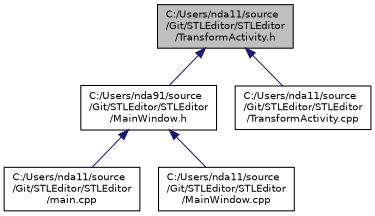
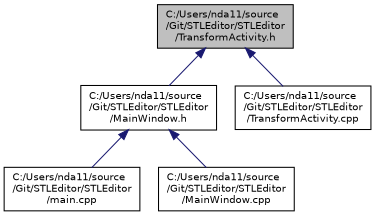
  digraph {
    node [color=black fillcolor=white fontname=Helvetica fontsize=10 shape=record style=filled]
    edge [color=midnightblue dir=back fontname=Helvetica fontsize=10 labelfontname=Helvetica labelfontsize=10 style=solid]
    n1 [fillcolor=grey75 fontcolor=black height=0.2 label="C:/Users/nda11/source\l/Git/STLEditor/STLEditor\l/TransformActivity.h" width=0.4]
-   n2 [height=0.2 label="C:/Users/nda91/source\l/Git/STLEditor/STLEditor\l/MainWindow.h" width=0.4]
+   n2 [height=0.2 label="C:/Users/nda11/source\l/Git/STLEditor/STLEditor\l/MainWindow.h" width=0.4]
    n3 [height=0.2 label="C:/Users/nda11/source\l/Git/STLEditor/STLEditor\l/TransformActivity.cpp" width=0.4]
    n4 [height=0.2 label="C:/Users/nda11/source\l/Git/STLEditor/STLEditor\l/main.cpp" width=0.4]
    n5 [height=0.2 label="C:/Users/nda11/source\l/Git/STLEditor/STLEditor\l/MainWindow.cpp" width=0.4]
    n1 -> n2
    n1 -> n3
    n2 -> n4
    n2 -> n5
  }
